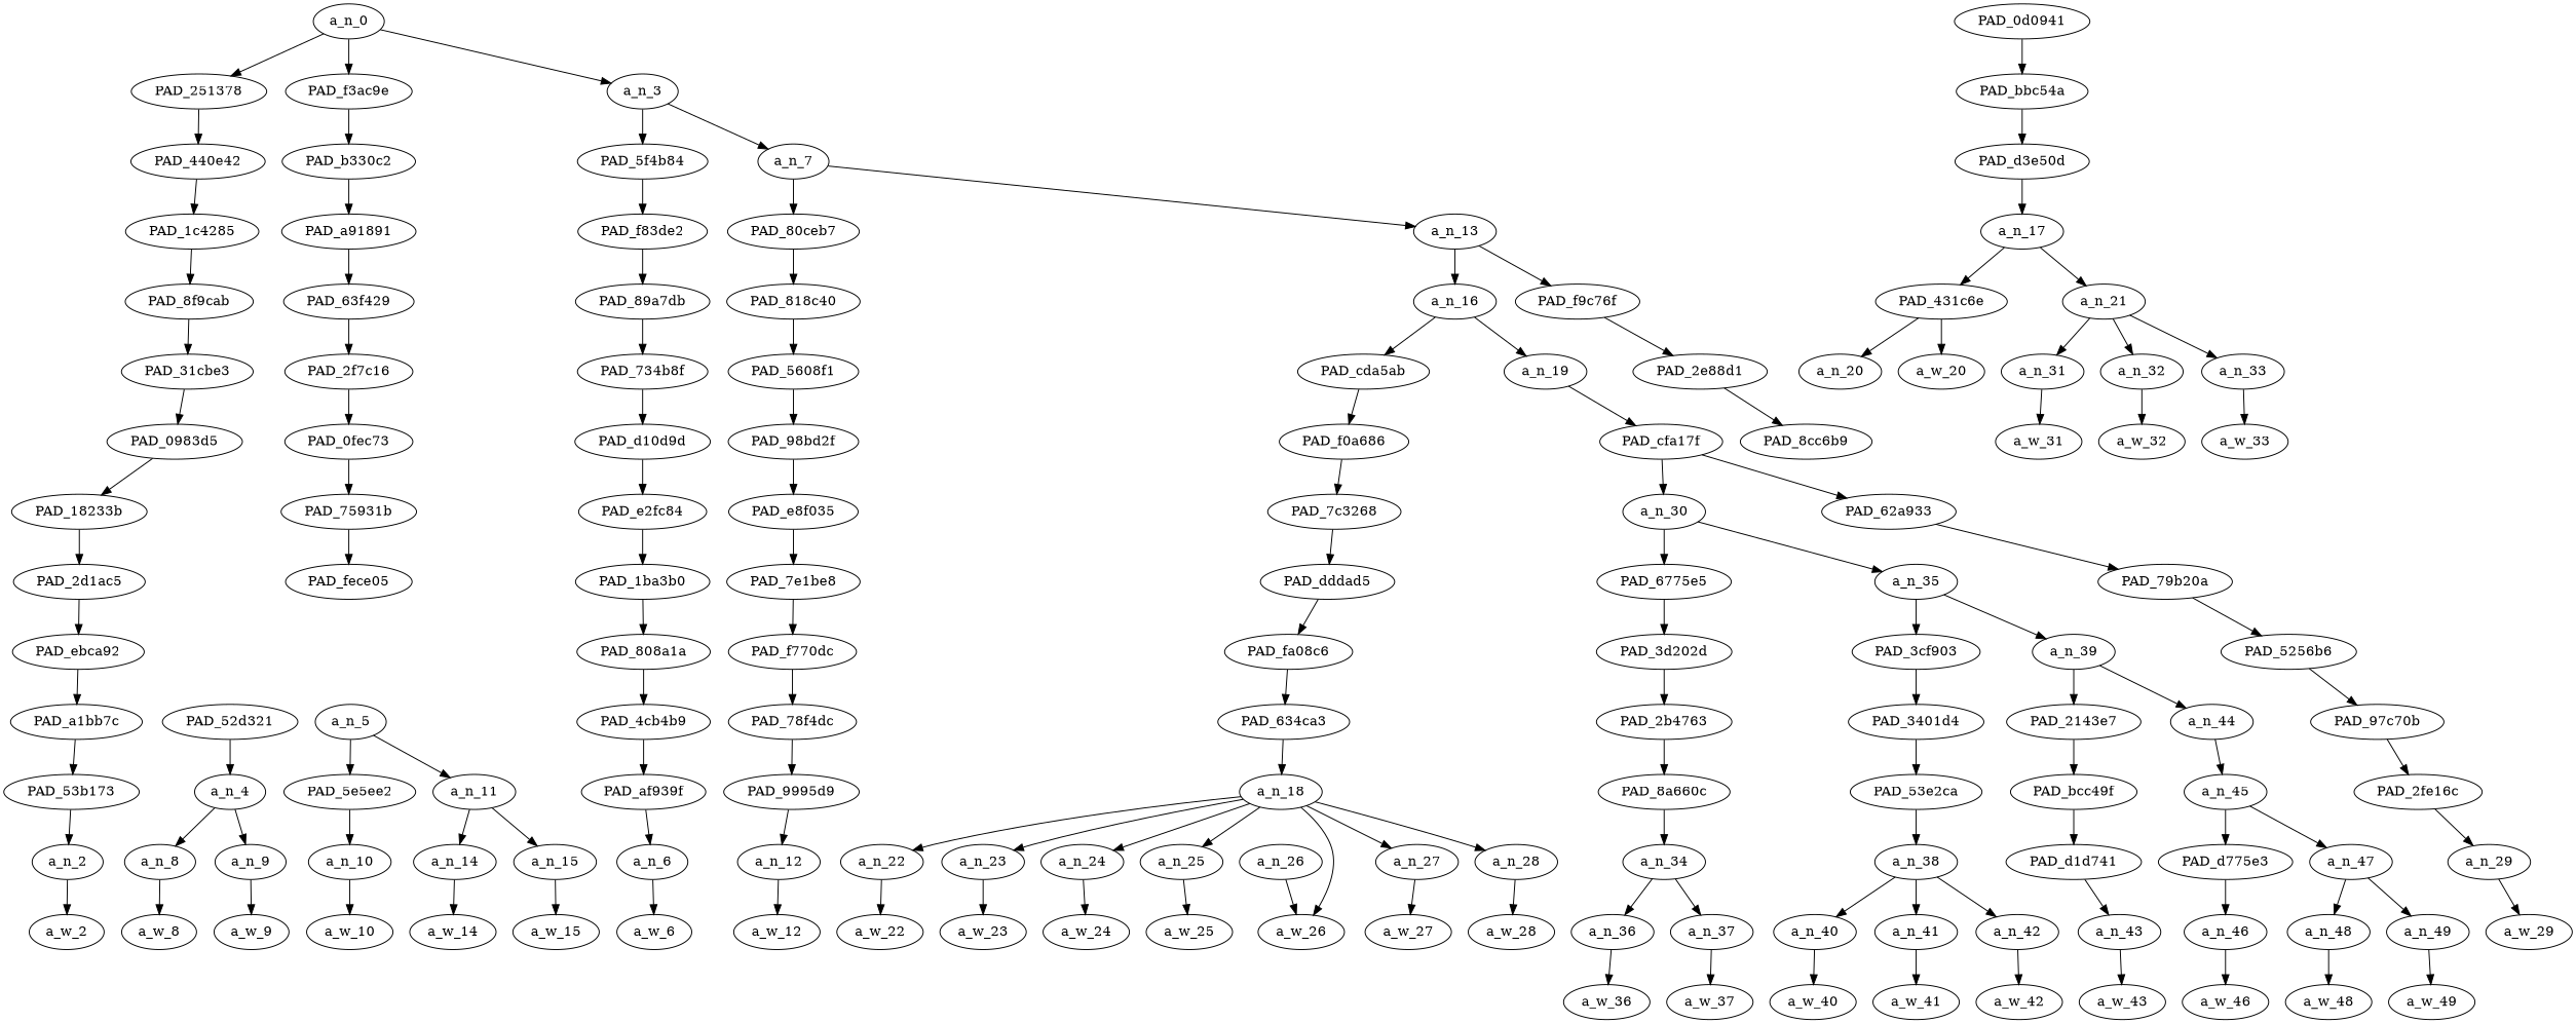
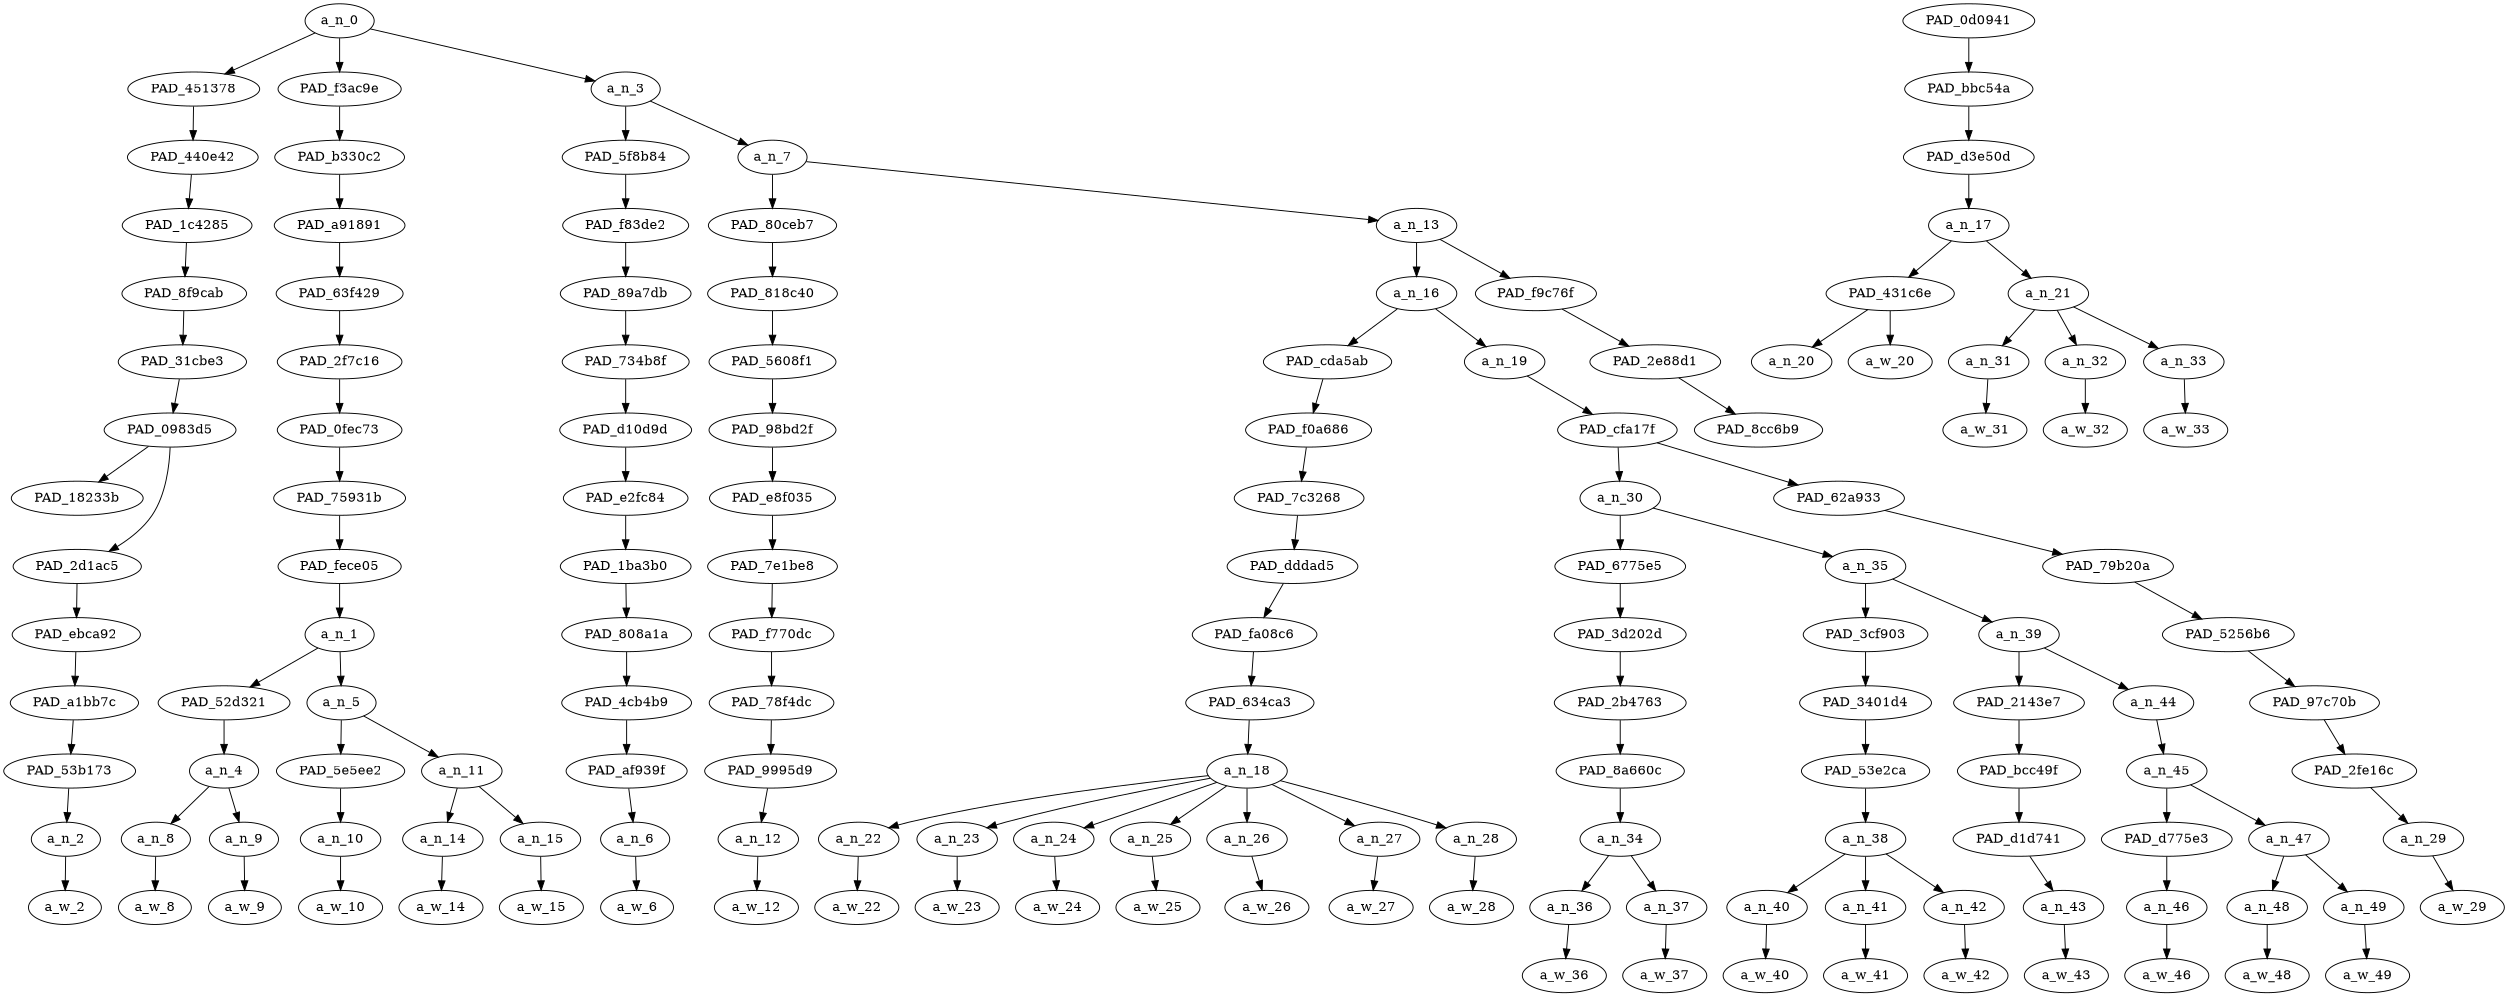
  strict digraph {
    node [div_dir=1 index=0 level=1 text_span="[5]" value=0.02252999]
    a_n_0 [level=13 text_span="[0, 1, 2, 3, 4, 5, 6, 7, 8, 9, 10, 11, 12, 13, 14, 15, 16, 17, 18, 19, 20, 21, 22, 23, 24, 25, 26, 27, 28]" value=0.99999999]
-   PAD_451378 [index=1 level=12 label=PAD_251378]
+   PAD_451378 [index=1 level=12]
    PAD_f3ac9e [level=12 text_span="[0, 1, 2, 3, 4]" value=0.15309829]
    a_n_3 [index=2 level=12 text_span="[6, 7, 8, 9, 10, 11, 12, 13, 14, 15, 16, 17, 18, 19, 20, 21, 22, 23, 24, 25, 26, 27, 28]" value=0.82433100]
    PAD_440e42 [index=1 level=11]
    PAD_b330c2 [level=11 text_span="[0, 1, 2, 3, 4]" value=0.15309829]
-   PAD_5f4b84 [div_dir=-1 index=2 level=11 text_span="[6]" value=0.02623982]
+   PAD_5f4b84 [div_dir=-1 index=2 level=11 text_span="[6]" value=0.02623982 label=PAD_5f8b84]
    a_n_7 [index=3 level=11 text_span="[7, 8, 9, 10, 11, 12, 13, 14, 15, 16, 17, 18, 19, 20, 21, 22, 23, 24, 25, 26, 27, 28]" value=0.79806164]
    PAD_1c4285 [index=1 level=10]
    PAD_a91891 [level=10 text_span="[0, 1, 2, 3, 4]" value=0.15309829]
    PAD_f83de2 [div_dir=-1 index=2 level=10 text_span="[6]" value=0.02623982]
    PAD_80ceb7 [index=3 level=10 text_span="[7]" value=0.01788558]
    a_n_13 [index=4 level=10 text_span="[8, 9, 10, 11, 12, 13, 14, 15, 16, 17, 18, 19, 20, 21, 22, 23, 24, 25, 26, 27, 28]" value=0.78014396]
    PAD_8f9cab [index=1 level=9]
    PAD_31cbe3 [index=1 level=8]
    PAD_0983d5 [index=1 level=7]
    PAD_18233b [index=1 level=6]
    PAD_2d1ac5 [index=1 level=5]
    PAD_ebca92 [index=1 level=4]
    PAD_a1bb7c [index=2 level=3]
    PAD_53b173 [index=3 level=2]
    a_n_2 [index=5]
    a_w_2 [div_dir=0 index=5 level=0 value=i]
    PAD_63f429 [level=9 text_span="[0, 1, 2, 3, 4]" value=0.15309829]
    PAD_2f7c16 [level=8 text_span="[0, 1, 2, 3, 4]" value=0.15309829]
    PAD_0fec73 [level=7 text_span="[0, 1, 2, 3, 4]" value=0.15309829]
    PAD_75931b [level=6 text_span="[0, 1, 2, 3, 4]" value=0.15309829]
    PAD_fece05 [level=5 text_span="[0, 1, 2, 3, 4]" value=0.15309829]
+   a_n_1 [level=4 text_span="[0, 1, 2, 3, 4]" value=0.15309829]
    PAD_52d321 [level=3 text_span="[0, 1]" value=0.08531311]
    a_n_5 [index=1 level=3 text_span="[2, 3, 4]" value=0.06774523]
    a_n_4 [level=2 text_span="[0, 1]" value=0.08531311]
    PAD_5e5ee2 [index=1 level=2 text_span="[2]" value=0.02196795]
    a_n_11 [index=2 level=2 text_span="[3, 4]" value=0.04576100]
    a_n_8 [text_span="[0]" value=0.05040503]
    a_n_9 [div_dir=-1 index=1 text_span="[1]" value=0.03481886]
    a_n_10 [index=2 text_span="[2]" value=0.02196795]
    a_n_14 [index=3 text_span="[3]" value=0.02002299]
    a_n_15 [div_dir=-1 index=4 text_span="[4]" value=0.02572127]
    a_w_8 [div_dir=0 level=0 text_span="[0]" value="<user>"]
    a_w_9 [div_dir=0 index=1 level=0 text_span="[1]" value="<user>1"]
    a_w_10 [div_dir=0 index=2 level=0 text_span="[2]" value=on]
    a_w_14 [div_dir=0 index=3 level=0 text_span="[3]" value=the]
    a_w_15 [div_dir=0 index=4 level=0 text_span="[4]" value=contrary]
    n45 [div_dir=-1 index=2 label=PAD_89a7db level=9 text_span="[6]" value=0.02623982]
    PAD_818c40 [index=3 level=9 text_span="[7]" value=0.01788558]
    a_n_16 [index=4 level=9 text_span="[8, 9, 10, 11, 12, 13, 14, 15, 16, 17, 18, 19, 20, 21, 22, 23, 24]" value=0.65419444]
    PAD_f9c76f [div_dir=-1 index=5 level=9 text_span="[25, 26, 27, 28]" value=0.12592573]
    PAD_734b8f [div_dir=-1 index=2 level=8 text_span="[6]" value=0.02623982]
    PAD_d10d9d [div_dir=-1 index=2 level=7 text_span="[6]" value=0.02623982]
    PAD_e2fc84 [div_dir=-1 index=2 level=6 text_span="[6]" value=0.02623982]
    PAD_1ba3b0 [div_dir=-1 index=2 level=5 text_span="[6]" value=0.02623982]
    PAD_808a1a [div_dir=-1 index=2 level=4 text_span="[6]" value=0.02623982]
    PAD_4cb4b9 [div_dir=-1 index=3 level=3 text_span="[6]" value=0.02623982]
    PAD_af939f [div_dir=-1 index=4 level=2 text_span="[6]" value=0.02623982]
    a_n_6 [div_dir=-1 index=6 text_span="[6]" value=0.02623982]
    a_w_6 [div_dir=0 index=6 level=0 text_span="[6]" value=have]
    PAD_5608f1 [index=3 level=8 text_span="[7]" value=0.01788558]
    PAD_cda5ab [div_dir=-1 index=4 level=8 text_span="[8, 9, 10, 11, 12, 13, 14]" value=0.27414154]
    a_n_19 [index=5 level=8 text_span="[15, 16, 17, 18, 19, 20, 21, 22, 23, 24]" value=0.38000536]
    PAD_2e88d1 [div_dir=-1 index=6 level=8 text_span="[25, 26, 27, 28]" value=0.12592573]
    PAD_98bd2f [index=3 level=7 text_span="[7]" value=0.01788558]
    PAD_e8f035 [index=3 level=6 text_span="[7]" value=0.01788558]
    PAD_7e1be8 [index=3 level=5 text_span="[7]" value=0.01788558]
    PAD_f770dc [index=3 level=4 text_span="[7]" value=0.01788558]
    PAD_78f4dc [index=4 level=3 text_span="[7]" value=0.01788558]
    n67 [index=5 label=PAD_9995d9 level=2 text_span="[7]" value=0.01788558]
    a_n_12 [index=7 text_span="[7]" value=0.01788558]
    a_w_12 [div_dir=0 index=7 level=0 text_span="[7]" value=seen]
    PAD_f0a686 [div_dir=-1 index=4 level=7 text_span="[8, 9, 10, 11, 12, 13, 14]" value=0.27414154]
    PAD_cfa17f [index=5 level=7 text_span="[15]" value=0.02023887]
    PAD_8cc6b9 [div_dir=-1 index=7 level=7 text_span="[25, 26, 27, 28]" value=0.12592573]
    PAD_7c3268 [div_dir=-1 index=4 level=6 text_span="[8, 9, 10, 11, 12, 13, 14]" value=0.27414154]
    a_n_30 [index=6 level=7 text_span="[16, 17, 18, 19, 20, 21, 22, 23, 24]" value=0.35963592]
    PAD_62a933 [index=5 level=6 text_span="[15]" value=0.02023887]
    PAD_6775e5 [index=6 level=6 text_span="[16, 17]" value=0.12479178]
    a_n_35 [index=7 level=6 text_span="[18, 19, 20, 21, 22, 23, 24]" value=0.23471634]
    PAD_dddad5 [div_dir=-1 index=4 level=5 text_span="[8, 9, 10, 11, 12, 13, 14]" value=0.27414154]
    PAD_fa08c6 [div_dir=-1 index=4 level=4 text_span="[8, 9, 10, 11, 12, 13, 14]" value=0.27414154]
    PAD_634ca3 [div_dir=-1 index=5 level=3 text_span="[8, 9, 10, 11, 12, 13, 14]" value=0.27414154]
    a_n_18 [div_dir=-1 index=6 level=2 text_span="[8, 9, 10, 11, 12, 13, 14]" value=0.27414154]
    a_n_22 [div_dir=-1 index=8 text_span="[8]" value=0.01910681]
    a_n_23 [div_dir=-1 index=9 text_span="[9]" value=0.02271374]
    a_n_24 [index=10 text_span="[10]" value=0.07188999]
    a_n_25 [div_dir=-1 index=11 text_span="[11]" value=0.05908069]
    a_n_26 [div_dir=-1 index=12 text_span="[12]" value=0.05070700]
    a_n_27 [index=13 text_span="[13]" value=0.02299792]
    a_n_28 [index=14 text_span="[14]" value=0.02755246]
    a_w_22 [div_dir=0 index=8 level=0 text_span="[8]" value=many]
    a_w_23 [div_dir=0 index=9 level=0 text_span="[9]" value=a]
    a_w_24 [div_dir=0 index=10 level=0 text_span="[10]" value=uu]
    a_w_25 [div_dir=0 index=11 level=0 text_span="[11]" value=congregation]
    a_w_26 [div_dir=0 index=12 level=0 text_span="[12]" value=piss]
    a_w_27 [div_dir=0 index=13 level=0 text_span="[13]" value=and]
    a_w_28 [div_dir=0 index=14 level=0 text_span="[14]" value=moan]
    PAD_79b20a [index=5 level=5 text_span="[15]" value=0.02023887]
    PAD_3d202d [index=6 level=5 text_span="[16, 17]" value=0.12479178]
    PAD_3cf903 [index=7 level=5 text_span="[18, 19, 20]" value=0.11230364]
    a_n_39 [index=8 level=5 text_span="[21, 22, 23, 24]" value=0.12230911]
    PAD_5256b6 [index=5 level=4 text_span="[15]" value=0.02023887]
    PAD_97c70b [index=6 level=3 text_span="[15]" value=0.02023887]
    PAD_2fe16c [index=7 level=2 text_span="[15]" value=0.02023887]
    a_n_29 [index=15 text_span="[15]" value=0.02023887]
    a_w_29 [div_dir=0 index=15 level=0 text_span="[15]" value=about]
    PAD_2b4763 [index=6 level=4 text_span="[16, 17]" value=0.12479178]
    PAD_3401d4 [index=7 level=4 text_span="[18, 19, 20]" value=0.11230364]
    PAD_2143e7 [div_dir=-1 index=8 level=4 text_span="[21]" value=0.01964164]
    a_n_44 [index=9 level=4 text_span="[22, 23, 24]" value=0.10260601]
    PAD_8a660c [index=7 level=3 text_span="[16, 17]" value=0.12479178]
    a_n_34 [index=8 level=2 text_span="[16, 17]" value=0.12479178]
    a_n_36 [div_dir=-1 index=16 text_span="[16]" value=0.03731269]
    a_n_37 [index=17 text_span="[17]" value=0.08740424]
    a_w_36 [div_dir=0 index=16 level=0 text_span="[16]" value=racism]
    a_w_37 [div_dir=0 index=17 level=0 text_span="[17]" value=bigotry]
    PAD_53e2ca [index=8 level=3 text_span="[18, 19, 20]" value=0.11230364]
    PAD_bcc49f [div_dir=-1 index=9 level=3 text_span="[21]" value=0.01964164]
    a_n_45 [index=10 level=3 text_span="[22, 23, 24]" value=0.10253239]
    a_n_38 [index=9 level=2 text_span="[18, 19, 20]" value=0.11230364]
    a_n_40 [index=18 text_span="[18]" value=0.02766689]
    a_n_41 [index=19 text_span="[19]" value=0.04739587]
    a_n_42 [div_dir=-1 index=20 text_span="[20]" value=0.03714966]
    a_w_40 [div_dir=0 index=18 level=0 text_span="[18]" value=all]
    a_w_41 [div_dir=0 index=19 level=0 text_span="[19]" value=white]
    a_w_42 [div_dir=0 index=20 level=0 text_span="[20]" value=congregations]
    PAD_d1d741 [div_dir=-1 index=10 level=2 text_span="[21]" value=0.01964164]
    PAD_d775e3 [index=11 level=2 text_span="[22]" value=0.01789086]
    a_n_47 [index=12 level=2 text_span="[23, 24]" value=0.08456792]
    a_n_43 [div_dir=-1 index=21 text_span="[21]" value=0.01964164]
    a_w_43 [div_dir=0 index=21 level=0 text_span="[21]" value=that]
    a_n_46 [index=22 text_span="[22]" value=0.01789086]
    a_n_48 [index=23 text_span="[23]" value=0.02285143]
    a_n_49 [div_dir=-1 index=24 text_span="[24]" value=0.06168244]
    a_w_46 [div_dir=0 index=22 level=0 text_span="[22]" value=is]
    a_w_48 [div_dir=0 index=23 level=0 text_span="[23]" value=self]
    a_w_49 [div_dir=0 index=24 level=0 text_span="[24]" value=righteousness]
    PAD_0d0941 [div_dir=-1 index=8 level=6 text_span="[25, 26, 27, 28]" value=0.12592573]
    PAD_bbc54a [div_dir=-1 index=9 level=5 text_span="[25, 26, 27, 28]" value=0.12592573]
    PAD_d3e50d [div_dir=-1 index=10 level=4 text_span="[25, 26, 27, 28]" value=0.12592573]
    a_n_17 [div_dir=-1 index=11 level=3 text_span="[25, 26, 27, 28]" value=0.12592573]
    PAD_431c6e [index=13 level=2 text_span="[25]" value=0.01578132]
    a_n_21 [div_dir=-1 index=14 level=2 text_span="[26, 27, 28]" value=0.11010736]
    a_n_20 [index=25 text_span="[25]" value=0.01578132]
    a_w_20 [div_dir=0 index=25 level=0 text_span="[25]" value=is1]
    a_n_31 [index=26 text_span="[26]" value=0.01535977]
    a_n_32 [index=27 text_span="[27]" value=0.06185544]
    a_n_33 [div_dir=-1 index=28 text_span="[28]" value=0.03284416]
    a_w_31 [div_dir=0 index=26 level=0 text_span="[26]" value=an]
    a_w_32 [div_dir=0 index=27 level=0 text_span="[27]" value=observable]
    a_w_33 [div_dir=0 index=28 level=0 text_span="[28]" value=state]
    a_n_0 -> PAD_451378
    a_n_0 -> PAD_f3ac9e
    a_n_0 -> a_n_3
    PAD_451378 -> PAD_440e42
    PAD_f3ac9e -> PAD_b330c2
    a_n_3 -> PAD_5f4b84
    a_n_3 -> a_n_7
    PAD_440e42 -> PAD_1c4285
    PAD_b330c2 -> PAD_a91891
    PAD_5f4b84 -> PAD_f83de2
    a_n_7 -> PAD_80ceb7
    a_n_7 -> a_n_13
    PAD_1c4285 -> PAD_8f9cab
    PAD_a91891 -> PAD_63f429
    PAD_f83de2 -> n45
    PAD_80ceb7 -> PAD_818c40
    a_n_13 -> a_n_16
    a_n_13 -> PAD_f9c76f
    PAD_8f9cab -> PAD_31cbe3
    PAD_31cbe3 -> PAD_0983d5
    PAD_0983d5 -> PAD_18233b
-   PAD_18233b -> PAD_2d1ac5
+   PAD_0983d5 -> PAD_2d1ac5
    PAD_2d1ac5 -> PAD_ebca92
    PAD_ebca92 -> PAD_a1bb7c
    PAD_a1bb7c -> PAD_53b173
    PAD_53b173 -> a_n_2
    a_n_2 -> a_w_2
    PAD_63f429 -> PAD_2f7c16
    PAD_2f7c16 -> PAD_0fec73
    PAD_0fec73 -> PAD_75931b
    PAD_75931b -> PAD_fece05
+   PAD_fece05 -> a_n_1
+   a_n_1 -> PAD_52d321
+   a_n_1 -> a_n_5
    PAD_52d321 -> a_n_4
    a_n_5 -> PAD_5e5ee2
    a_n_5 -> a_n_11
    a_n_4 -> a_n_8
    a_n_4 -> a_n_9
    PAD_5e5ee2 -> a_n_10
    a_n_11 -> a_n_14
    a_n_11 -> a_n_15
    a_n_8 -> a_w_8
    a_n_9 -> a_w_9
    a_n_10 -> a_w_10
    a_n_14 -> a_w_14
    a_n_15 -> a_w_15
    n45 -> PAD_734b8f
    PAD_818c40 -> PAD_5608f1
    a_n_16 -> PAD_cda5ab
    a_n_16 -> a_n_19
    PAD_f9c76f -> PAD_2e88d1
    PAD_734b8f -> PAD_d10d9d
    PAD_d10d9d -> PAD_e2fc84
    PAD_e2fc84 -> PAD_1ba3b0
    PAD_1ba3b0 -> PAD_808a1a
    PAD_808a1a -> PAD_4cb4b9
    PAD_4cb4b9 -> PAD_af939f
    PAD_af939f -> a_n_6
    a_n_6 -> a_w_6
    PAD_5608f1 -> PAD_98bd2f
    PAD_cda5ab -> PAD_f0a686
    a_n_19 -> PAD_cfa17f
    PAD_2e88d1 -> PAD_8cc6b9
    PAD_98bd2f -> PAD_e8f035
    PAD_e8f035 -> PAD_7e1be8
    PAD_7e1be8 -> PAD_f770dc
    PAD_f770dc -> PAD_78f4dc
    PAD_78f4dc -> n67
    n67 -> a_n_12
    a_n_12 -> a_w_12
    PAD_f0a686 -> PAD_7c3268
    PAD_cfa17f -> a_n_30
    PAD_cfa17f -> PAD_62a933
    PAD_7c3268 -> PAD_dddad5
    a_n_30 -> PAD_6775e5
    a_n_30 -> a_n_35
    PAD_62a933 -> PAD_79b20a
    PAD_6775e5 -> PAD_3d202d
    a_n_35 -> PAD_3cf903
    a_n_35 -> a_n_39
    PAD_dddad5 -> PAD_fa08c6
    PAD_fa08c6 -> PAD_634ca3
    PAD_634ca3 -> a_n_18
    a_n_18 -> a_n_22
    a_n_18 -> a_n_23
    a_n_18 -> a_n_24
    a_n_18 -> a_n_25
-   a_n_18 -> a_w_26
+   a_n_18 -> a_n_26
    a_n_18 -> a_n_27
    a_n_18 -> a_n_28
    a_n_22 -> a_w_22
    a_n_23 -> a_w_23
    a_n_24 -> a_w_24
    a_n_25 -> a_w_25
    a_n_26 -> a_w_26
    a_n_27 -> a_w_27
    a_n_28 -> a_w_28
    PAD_79b20a -> PAD_5256b6
    PAD_3d202d -> PAD_2b4763
    PAD_3cf903 -> PAD_3401d4
    a_n_39 -> PAD_2143e7
    a_n_39 -> a_n_44
    PAD_5256b6 -> PAD_97c70b
    PAD_97c70b -> PAD_2fe16c
    PAD_2fe16c -> a_n_29
    a_n_29 -> a_w_29
    PAD_2b4763 -> PAD_8a660c
    PAD_3401d4 -> PAD_53e2ca
    PAD_2143e7 -> PAD_bcc49f
    a_n_44 -> a_n_45
    PAD_8a660c -> a_n_34
    a_n_34 -> a_n_36
    a_n_34 -> a_n_37
    a_n_36 -> a_w_36
    a_n_37 -> a_w_37
    PAD_53e2ca -> a_n_38
    PAD_bcc49f -> PAD_d1d741
    a_n_45 -> PAD_d775e3
    a_n_45 -> a_n_47
    a_n_38 -> a_n_40
    a_n_38 -> a_n_41
    a_n_38 -> a_n_42
    a_n_40 -> a_w_40
    a_n_41 -> a_w_41
    a_n_42 -> a_w_42
    PAD_d1d741 -> a_n_43
    PAD_d775e3 -> a_n_46
    a_n_47 -> a_n_48
    a_n_47 -> a_n_49
    a_n_43 -> a_w_43
    a_n_46 -> a_w_46
    a_n_48 -> a_w_48
    a_n_49 -> a_w_49
    PAD_0d0941 -> PAD_bbc54a
    PAD_bbc54a -> PAD_d3e50d
    PAD_d3e50d -> a_n_17
    a_n_17 -> PAD_431c6e
    a_n_17 -> a_n_21
    PAD_431c6e -> a_n_20
    PAD_431c6e -> a_w_20
    a_n_21 -> a_n_31
    a_n_21 -> a_n_32
    a_n_21 -> a_n_33
    a_n_31 -> a_w_31
    a_n_32 -> a_w_32
    a_n_33 -> a_w_33
  }
